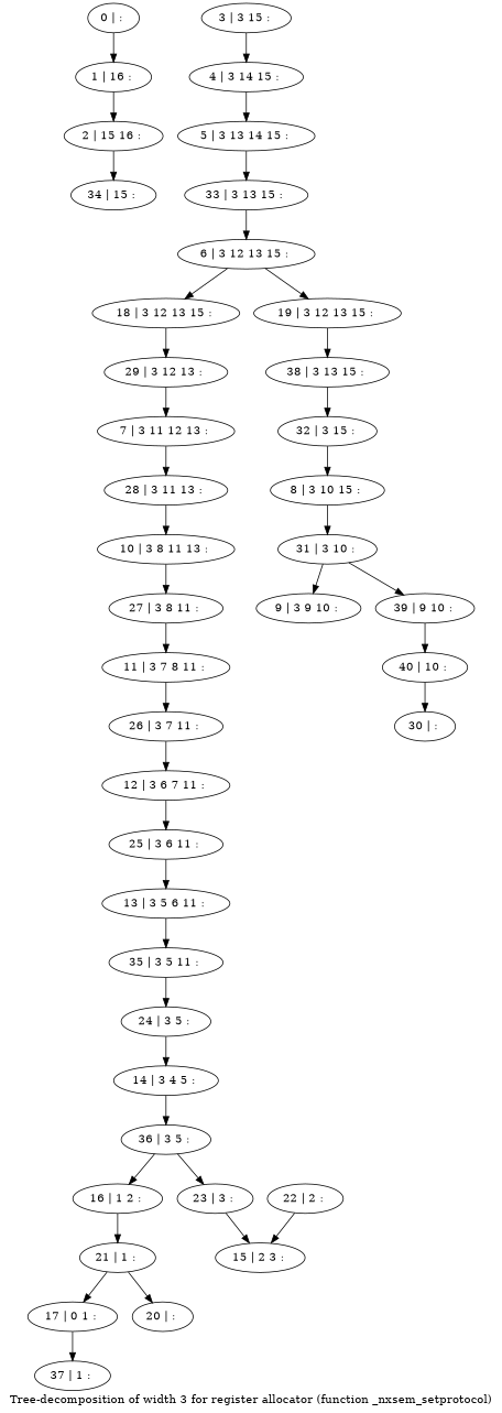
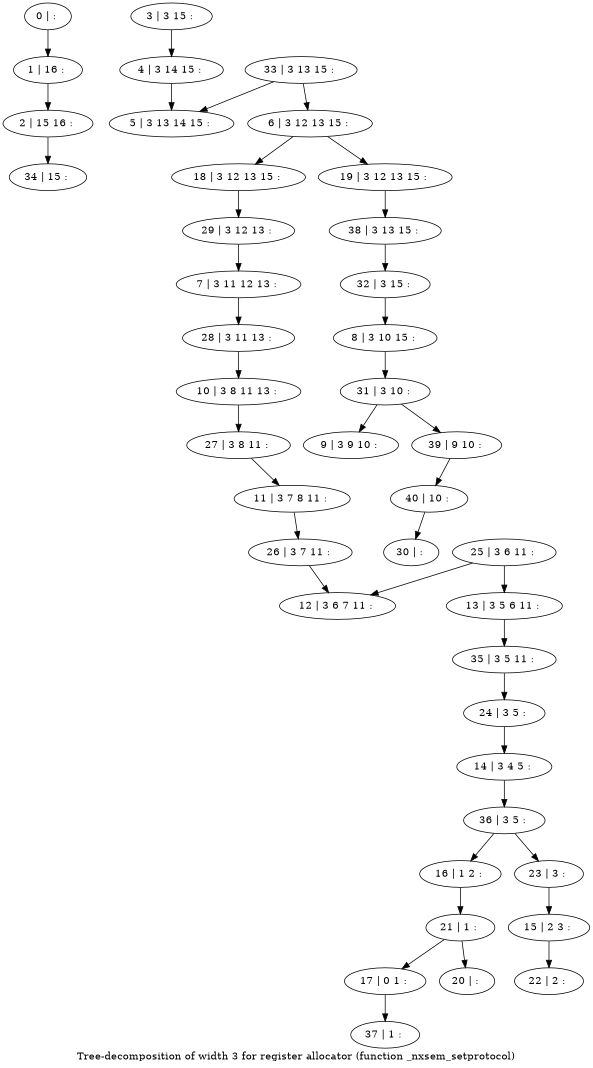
  digraph {
    label="Tree-decomposition of width 3 for register allocator (function _nxsem_setprotocol)"
    n1 [label="0 | : "]
    n2 [label="1 | 16 : "]
    n3 [label="2 | 15 16 : "]
    n4 [label="34 | 15 : "]
    n5 [label="3 | 3 15 : "]
    n6 [label="4 | 3 14 15 : "]
    n7 [label="5 | 3 13 14 15 : "]
    n8 [label="33 | 3 13 15 : "]
    n9 [label="6 | 3 12 13 15 : "]
    n10 [label="18 | 3 12 13 15 : "]
    n11 [label="19 | 3 12 13 15 : "]
    n12 [label="29 | 3 12 13 : "]
    n13 [label="38 | 3 13 15 : "]
    n14 [label="7 | 3 11 12 13 : "]
    n15 [label="28 | 3 11 13 : "]
    n16 [label="10 | 3 8 11 13 : "]
    n17 [label="8 | 3 10 15 : "]
    n18 [label="31 | 3 10 : "]
    n19 [label="9 | 3 9 10 : "]
    n20 [label="39 | 9 10 : "]
    n21 [label="40 | 10 : "]
    n22 [label="27 | 3 8 11 : "]
    n23 [label="11 | 3 7 8 11 : "]
    n24 [label="26 | 3 7 11 : "]
    n25 [label="12 | 3 6 7 11 : "]
    n26 [label="25 | 3 6 11 : "]
    n27 [label="13 | 3 5 6 11 : "]
    n28 [label="35 | 3 5 11 : "]
    n29 [label="24 | 3 5 : "]
    n30 [label="14 | 3 4 5 : "]
    n31 [label="36 | 3 5 : "]
    n32 [label="16 | 1 2 : "]
    n33 [label="23 | 3 : "]
    n34 [label="15 | 2 3 : "]
    n35 [label="22 | 2 : "]
    n36 [label="21 | 1 : "]
    n37 [label="17 | 0 1 : "]
    n38 [label="20 | : "]
    n39 [label="37 | 1 : "]
    n40 [label="32 | 3 15 : "]
    n41 [label="30 | : "]
    n1 -> n2
    n2 -> n3
    n3 -> n4
    n5 -> n6
    n6 -> n7
-   n7 -> n8
+   n8 -> n7
    n8 -> n9
    n9 -> n10
    n9 -> n11
    n10 -> n12
    n11 -> n13
    n12 -> n14
    n13 -> n40
    n14 -> n15
    n15 -> n16
    n16 -> n22
    n17 -> n18
    n18 -> n19
    n18 -> n20
    n20 -> n21
    n21 -> n41
    n22 -> n23
    n23 -> n24
    n24 -> n25
-   n25 -> n26
+   n26 -> n25
    n26 -> n27
    n27 -> n28
    n28 -> n29
    n29 -> n30
    n30 -> n31
    n31 -> n32
    n31 -> n33
    n32 -> n36
    n33 -> n34
-   n35 -> n34
+   n34 -> n35
    n36 -> n37
    n36 -> n38
    n37 -> n39
    n40 -> n17
  }
